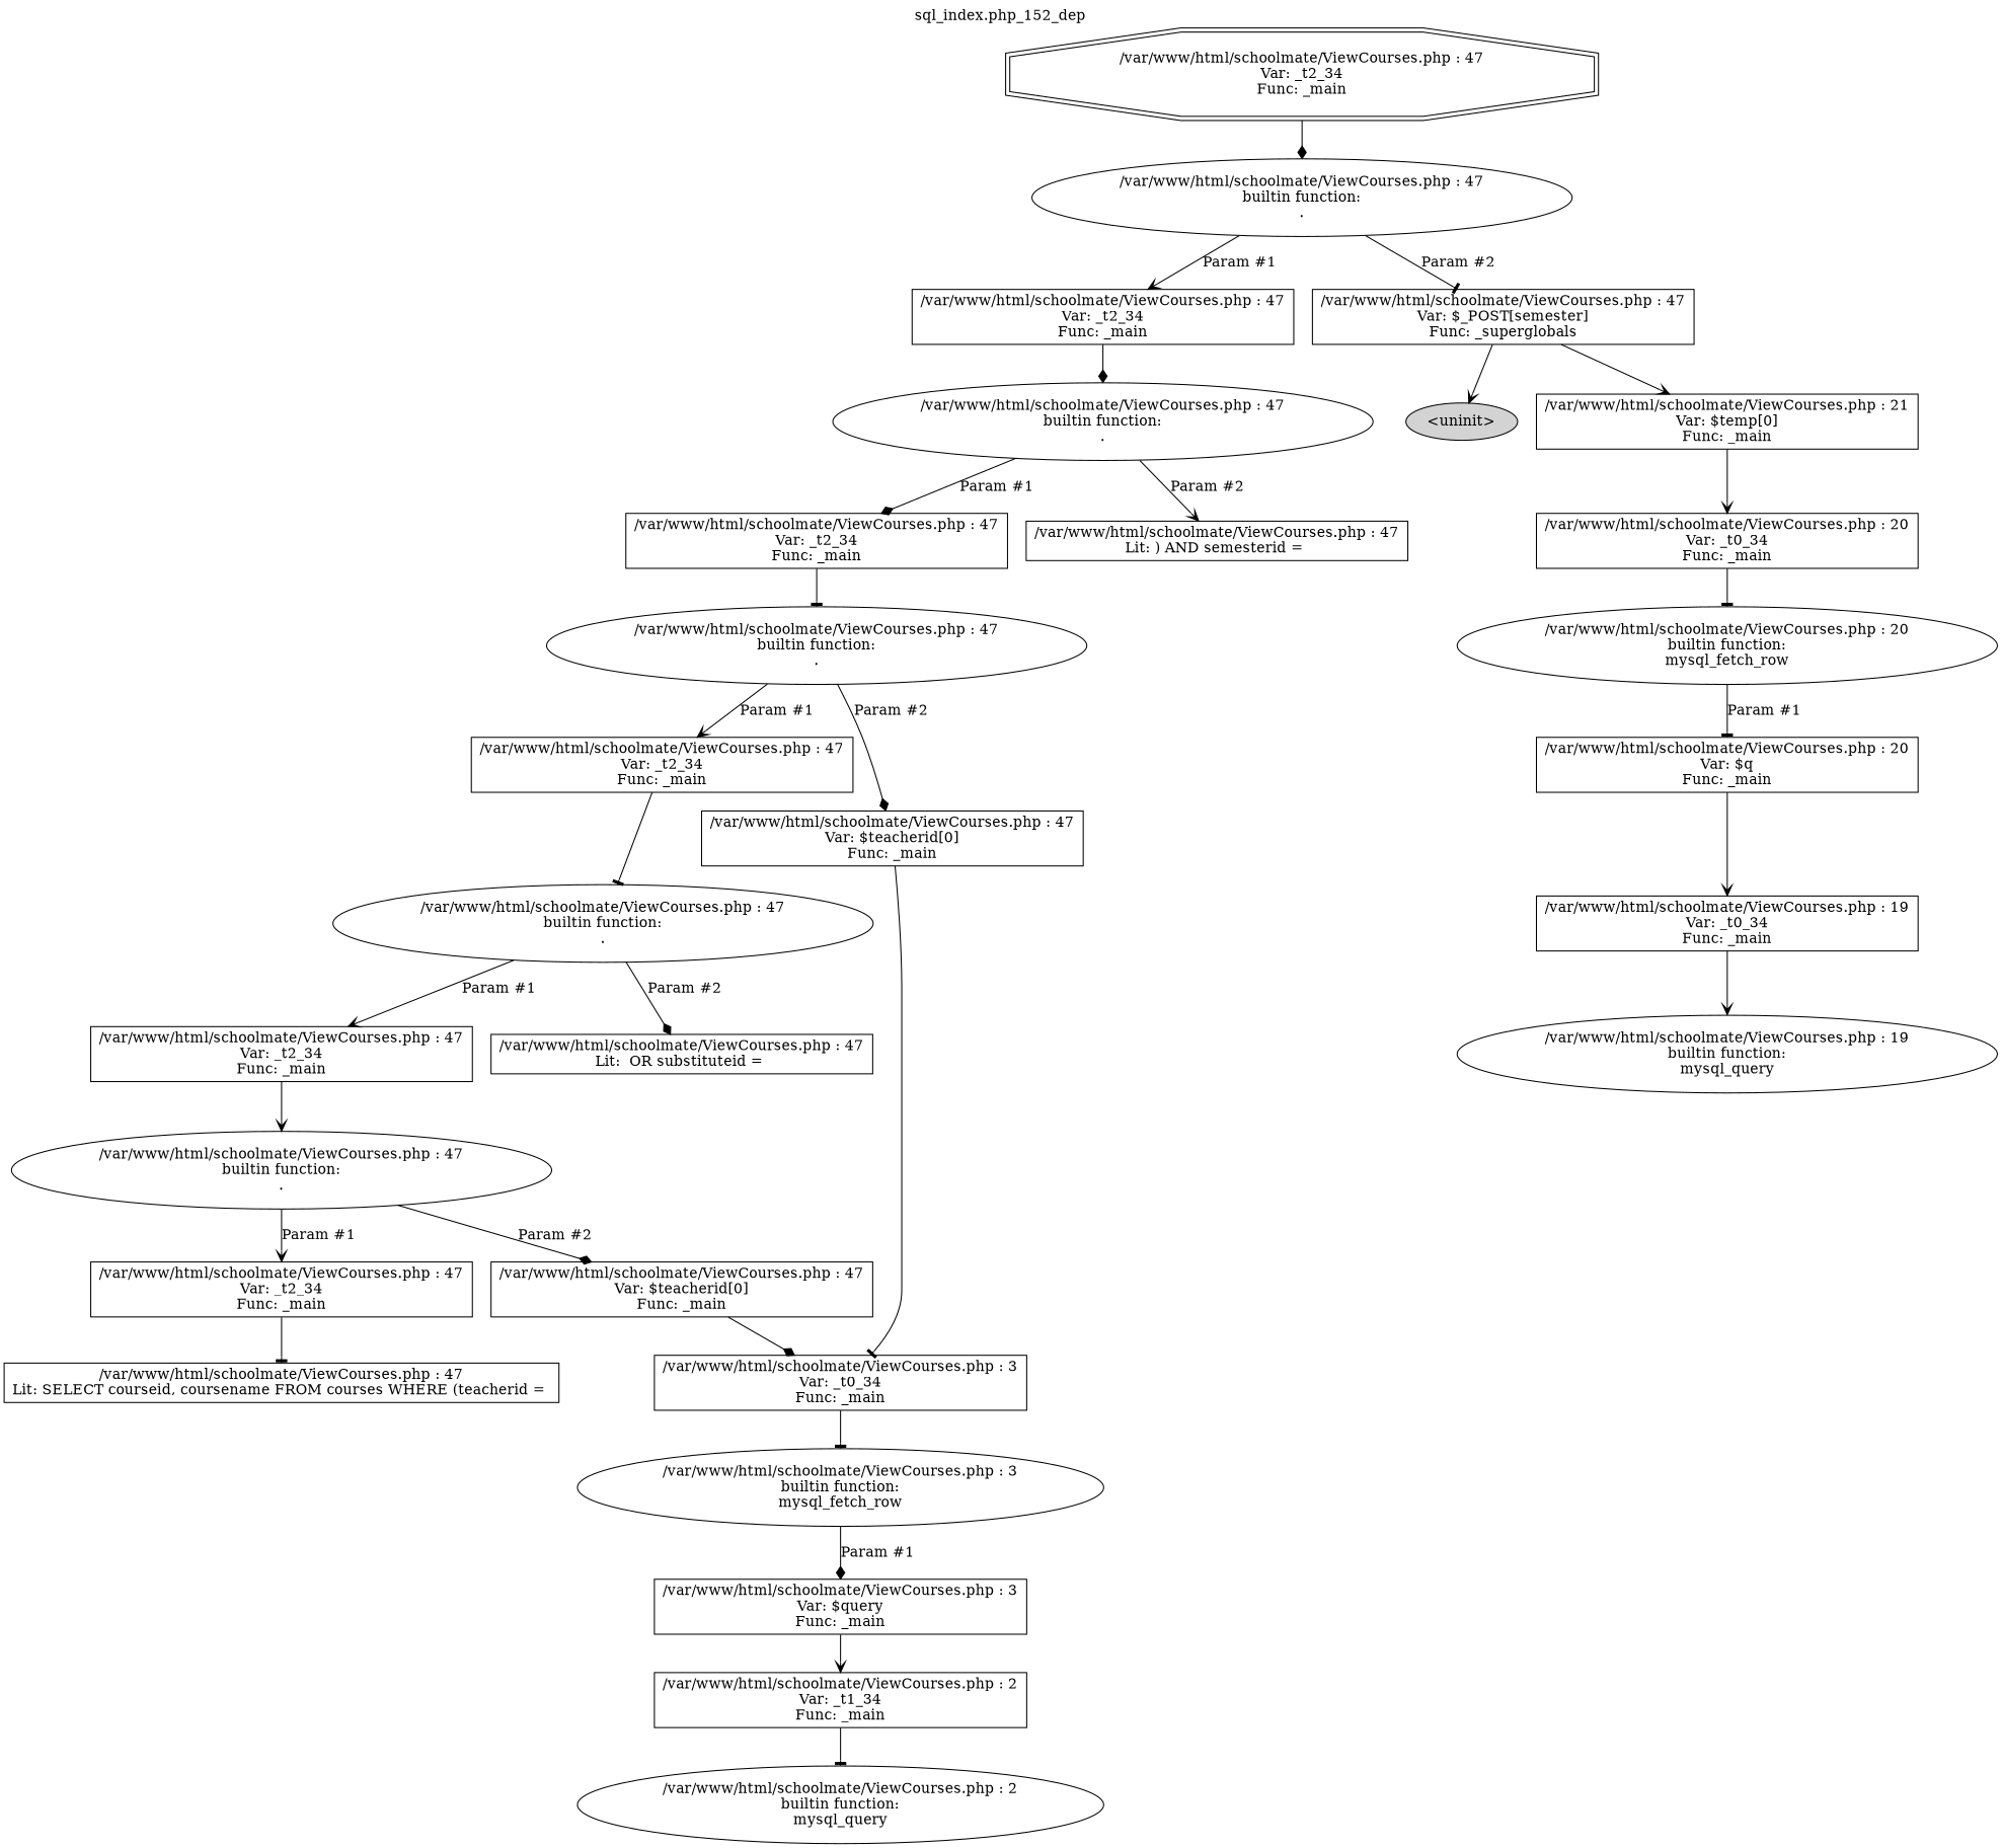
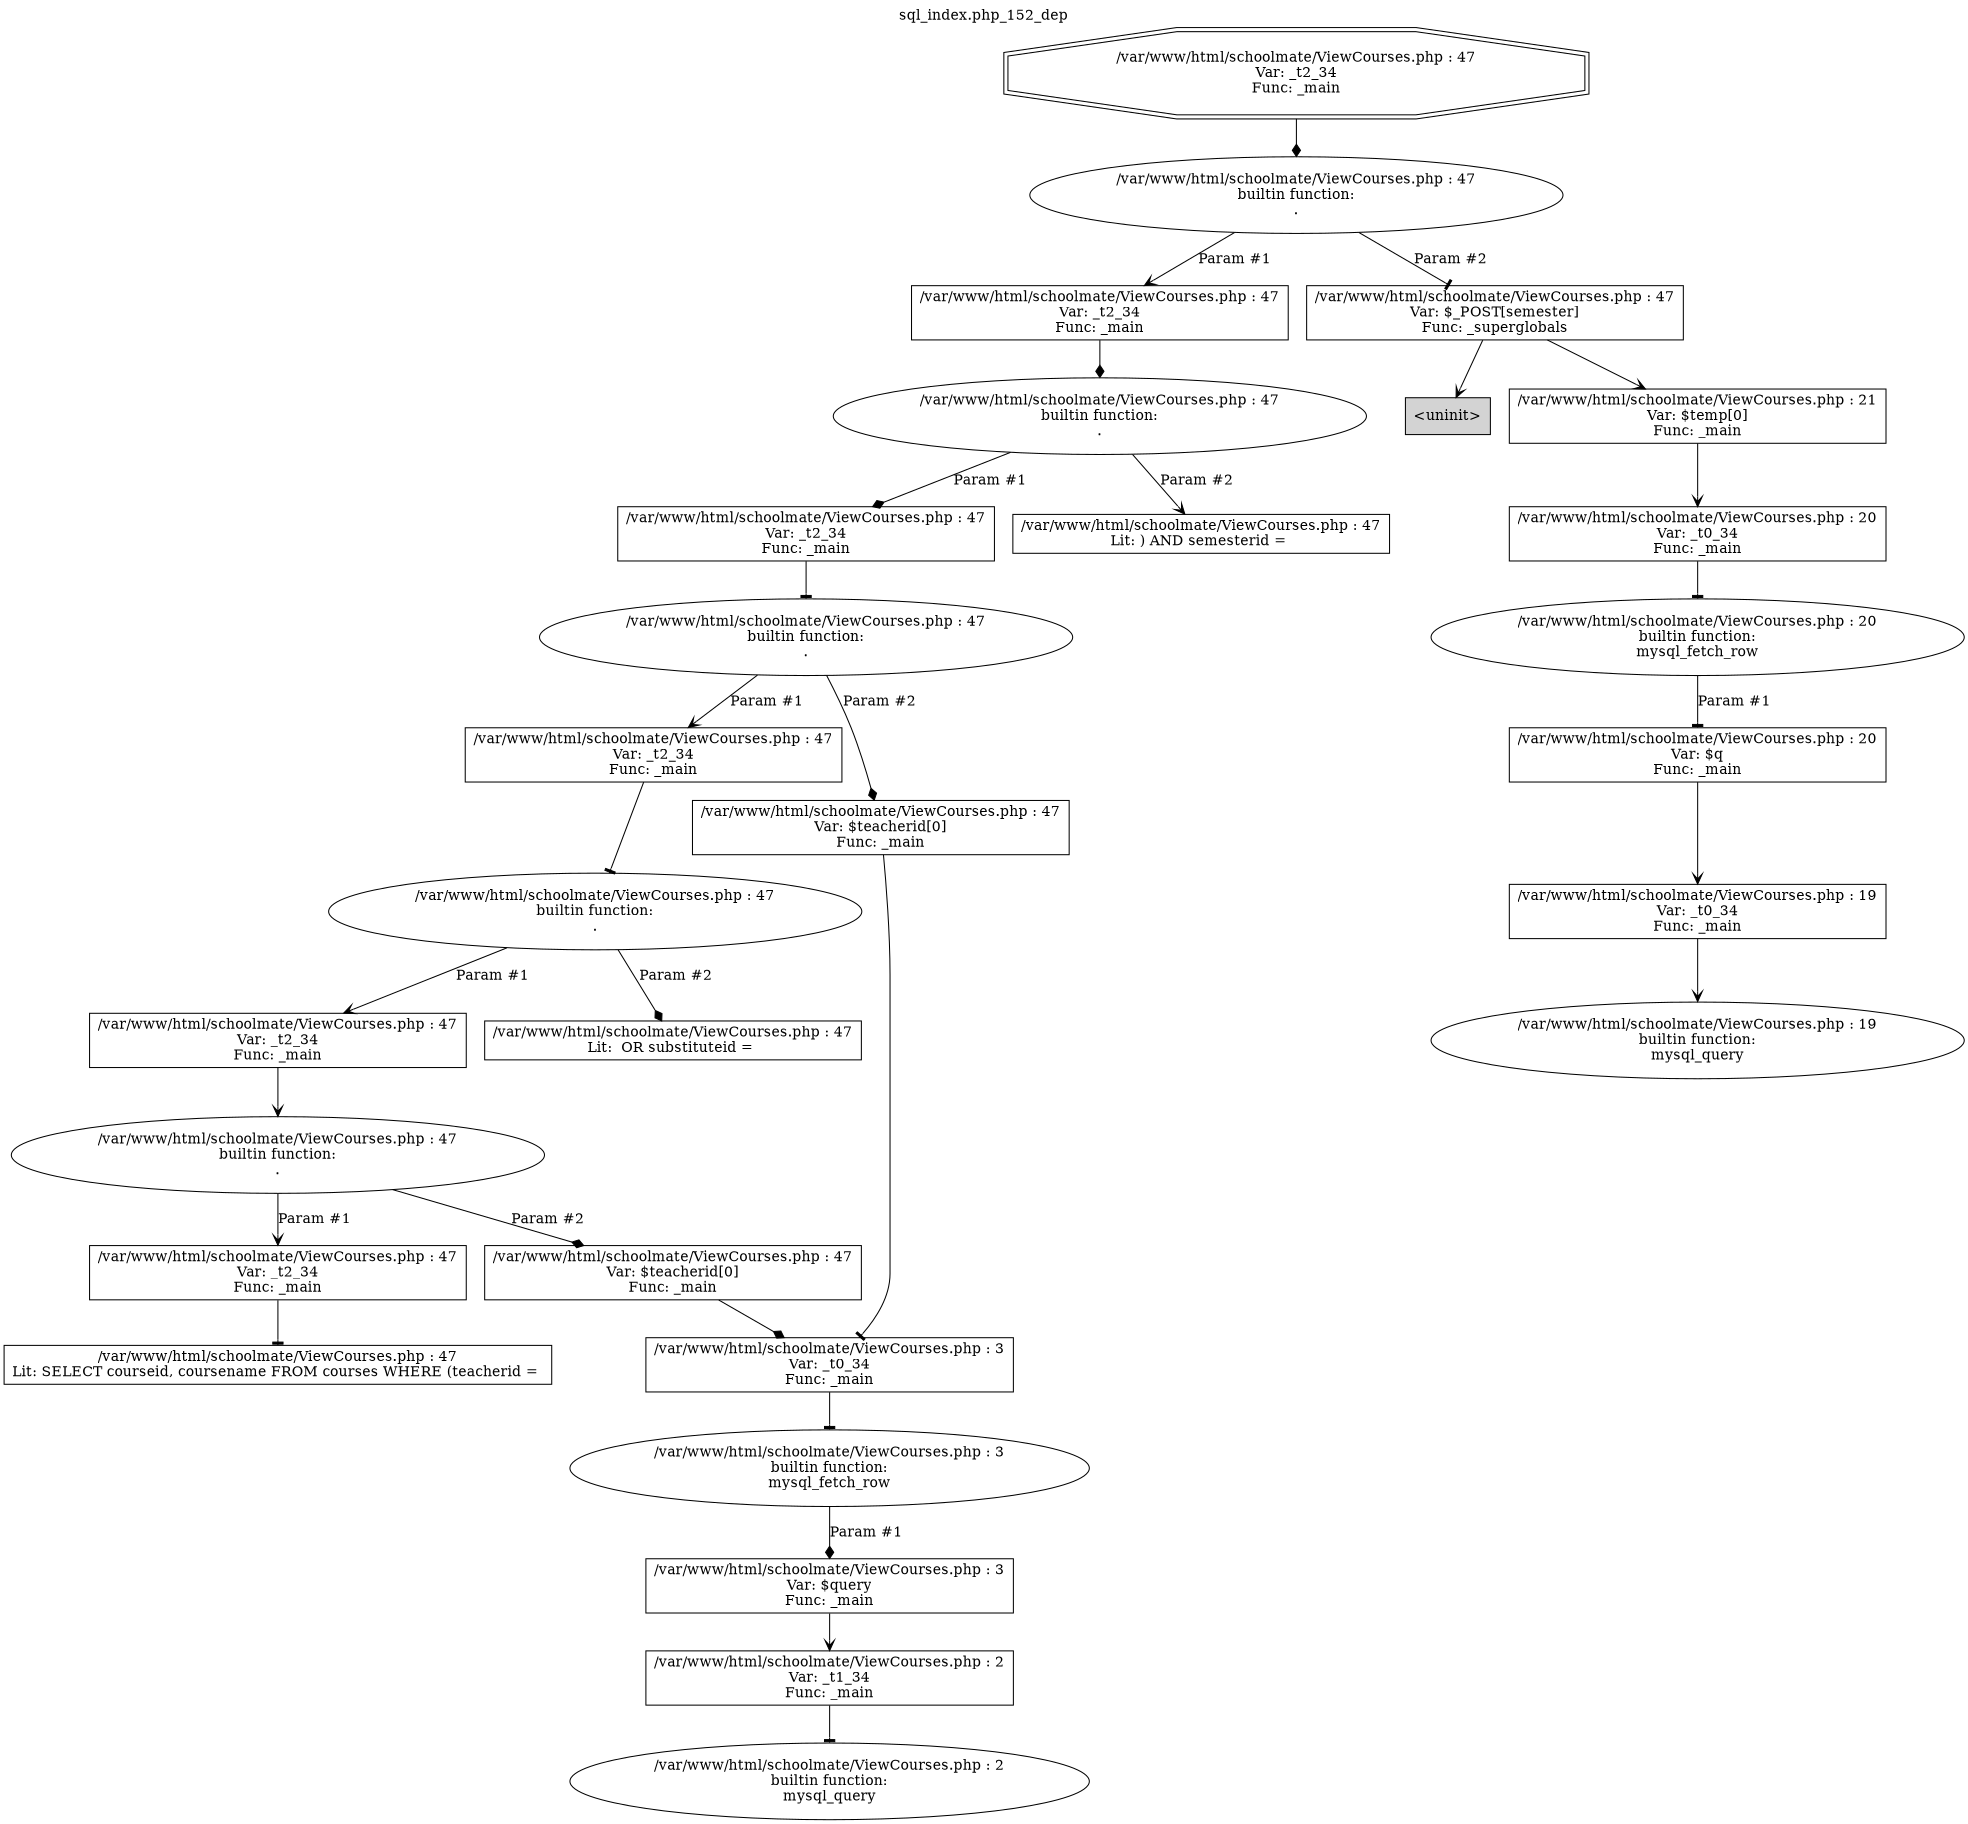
  digraph {
    label="sql_index.php_152_dep"
    labelloc=t
    node [shape=box]
    edge [arrowhead=vee]
    n1 [label="/var/www/html/schoolmate/ViewCourses.php : 47\nVar: _t2_34\nFunc: _main\n" shape=doubleoctagon]
    n2 [label="/var/www/html/schoolmate/ViewCourses.php : 47\nbuiltin function:\n.\n" shape=ellipse]
    n3 [label="/var/www/html/schoolmate/ViewCourses.php : 47\nVar: _t2_34\nFunc: _main\n"]
    n4 [label="/var/www/html/schoolmate/ViewCourses.php : 47\nVar: $_POST[semester]\nFunc: _superglobals\n"]
    n5 [label="/var/www/html/schoolmate/ViewCourses.php : 47\nbuiltin function:\n.\n" shape=ellipse]
    n6 [label="/var/www/html/schoolmate/ViewCourses.php : 47\nVar: _t2_34\nFunc: _main\n"]
    n7 [label="/var/www/html/schoolmate/ViewCourses.php : 47\nLit: ) AND semesterid = \n"]
    n8 [label="/var/www/html/schoolmate/ViewCourses.php : 47\nbuiltin function:\n.\n" shape=ellipse]
    n9 [label="/var/www/html/schoolmate/ViewCourses.php : 47\nVar: _t2_34\nFunc: _main\n"]
    n10 [label="/var/www/html/schoolmate/ViewCourses.php : 47\nVar: $teacherid[0]\nFunc: _main\n"]
    n11 [label="/var/www/html/schoolmate/ViewCourses.php : 47\nbuiltin function:\n.\n" shape=ellipse]
    n12 [label="/var/www/html/schoolmate/ViewCourses.php : 47\nVar: _t2_34\nFunc: _main\n"]
    n13 [label="/var/www/html/schoolmate/ViewCourses.php : 47\nLit:  OR substituteid = \n"]
    n14 [label="/var/www/html/schoolmate/ViewCourses.php : 47\nbuiltin function:\n.\n" shape=ellipse]
    n15 [label="/var/www/html/schoolmate/ViewCourses.php : 47\nVar: _t2_34\nFunc: _main\n"]
    n16 [label="/var/www/html/schoolmate/ViewCourses.php : 47\nVar: $teacherid[0]\nFunc: _main\n"]
    n17 [label="/var/www/html/schoolmate/ViewCourses.php : 47\nLit: SELECT courseid, coursename FROM courses WHERE (teacherid = \n"]
    n18 [label="/var/www/html/schoolmate/ViewCourses.php : 3\nVar: _t0_34\nFunc: _main\n"]
    n19 [label="/var/www/html/schoolmate/ViewCourses.php : 3\nbuiltin function:\nmysql_fetch_row\n" shape=ellipse]
    n20 [label="/var/www/html/schoolmate/ViewCourses.php : 3\nVar: $query\nFunc: _main\n"]
    n21 [label="/var/www/html/schoolmate/ViewCourses.php : 2\nVar: _t1_34\nFunc: _main\n"]
    n22 [label="/var/www/html/schoolmate/ViewCourses.php : 2\nbuiltin function:\nmysql_query\n" shape=ellipse]
-   n23 [label="<uninit>" shape=ellipse style=filled]
+   n23 [label="<uninit>" style=filled]
    n24 [label="/var/www/html/schoolmate/ViewCourses.php : 21\nVar: $temp[0]\nFunc: _main\n"]
    n25 [label="/var/www/html/schoolmate/ViewCourses.php : 20\nVar: _t0_34\nFunc: _main\n"]
    n26 [label="/var/www/html/schoolmate/ViewCourses.php : 20\nbuiltin function:\nmysql_fetch_row\n" shape=ellipse]
    n27 [label="/var/www/html/schoolmate/ViewCourses.php : 20\nVar: $q\nFunc: _main\n"]
    n28 [label="/var/www/html/schoolmate/ViewCourses.php : 19\nVar: _t0_34\nFunc: _main\n"]
    n29 [label="/var/www/html/schoolmate/ViewCourses.php : 19\nbuiltin function:\nmysql_query\n" shape=ellipse]
    n1 -> n2 [arrowhead=diamond]
    n2 -> n3 [label="Param #1"]
    n2 -> n4 [label="Param #2" arrowhead=tee]
    n3 -> n5 [arrowhead=diamond]
    n4 -> n23
    n4 -> n24
    n5 -> n6 [label="Param #1" arrowhead=diamond]
    n5 -> n7 [label="Param #2"]
    n6 -> n8 [arrowhead=tee]
    n8 -> n9 [label="Param #1"]
    n8 -> n10 [label="Param #2" arrowhead=diamond]
    n9 -> n11 [arrowhead=tee]
    n10 -> n18 [arrowhead=tee]
    n11 -> n12 [label="Param #1"]
    n11 -> n13 [label="Param #2" arrowhead=diamond]
    n12 -> n14
    n14 -> n15 [label="Param #1"]
    n14 -> n16 [label="Param #2" arrowhead=diamond]
    n15 -> n17 [arrowhead=tee]
    n16 -> n18 [arrowhead=diamond]
    n18 -> n19 [arrowhead=tee]
    n19 -> n20 [label="Param #1" arrowhead=diamond]
    n20 -> n21
    n21 -> n22 [arrowhead=tee]
    n24 -> n25
    n25 -> n26 [arrowhead=tee]
    n26 -> n27 [label="Param #1" arrowhead=tee]
    n27 -> n28
    n28 -> n29
  }
